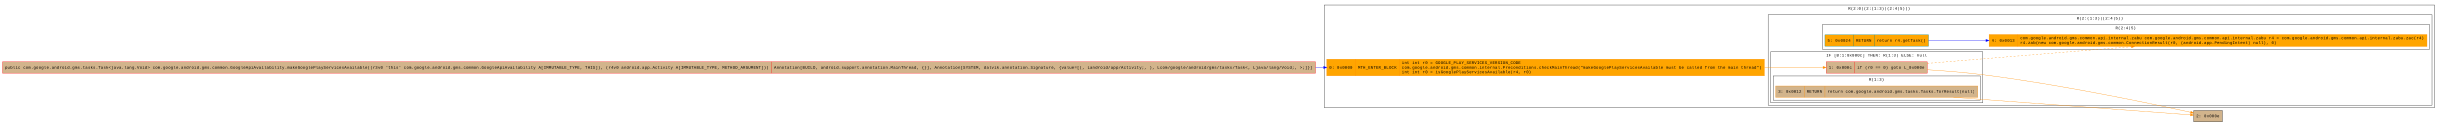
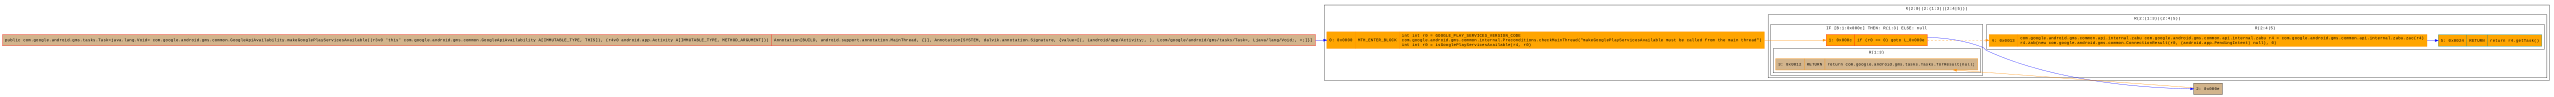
  digraph {
    fontname="Liberation Mono"
    rankdir=LR
    node [color=darkorange fillcolor=orange fontname="Liberation Mono" shape=record style=filled]
    edge [color=darkorange fontname="Liberation Mono"]
    n1 [fillcolor=tan label="{3\:\ 0x0012|RETURN\l|return com.google.android.gms.tasks.Tasks.forResult(null)\l}"]
-   n2 [color=red fillcolor=tan label="{1\:\ 0x000c|if (r0 == 0) goto L_0x000e\l}"]
+   n2 [color=red label="{1\:\ 0x000c|if (r0 == 0) goto L_0x000e\l}"]
    n3 [label="{4\:\ 0x0013|com.google.android.gms.common.api.internal.zabu com.google.android.gms.common.api.internal.zabu r4 = com.google.android.gms.common.api.internal.zabu.zac(r4)\lr4.zab(new com.google.android.gms.common.ConnectionResult(r0, (android.app.PendingIntent) null), 0)\l}"]
    n4 [color=teal label="{5\:\ 0x0024|RETURN\l|return r4.getTask()\l}"]
    n5 [label="{0\:\ 0x0000|MTH_ENTER_BLOCK\l|int int r0 = GOOGLE_PLAY_SERVICES_VERSION_CODE\lcom.google.android.gms.common.internal.Preconditions.checkMainThread(\"makeGooglePlayServicesAvailable must be called from the main thread\")\lint int r0 = isGooglePlayServicesAvailable(r4, r0)\l}"]
    n6 [color=black fillcolor=tan label="{2\:\ 0x000e}"]
    n7 [color=red fillcolor=tan label="{public com.google.android.gms.tasks.Task\<java.lang.Void\> com.google.android.gms.common.GoogleApiAvailability.makeGooglePlayServicesAvailable((r3v0 'this' com.google.android.gms.common.GoogleApiAvailability A[IMMUTABLE_TYPE, THIS]), (r4v0 android.app.Activity A[IMMUTABLE_TYPE, METHOD_ARGUMENT]))  | Annotation[BUILD, android.support.annotation.MainThread, \{\}], Annotation[SYSTEM, dalvik.annotation.Signature, \{value=[(, Landroid\/app\/Activity;, ), Lcom\/google\/android\/gms\/tasks\/Task\<, Ljava\/lang\/Void;, \>;]\}]\l}"]
    subgraph cluster_1 {
      label="R(2:0|(2:(1:3)|(2:4|5)))"
      n5
      subgraph cluster_2 {
        label="R(2:(1:3)|(2:4|5))"
        subgraph cluster_3 {
          label="IF [B:1:0x000c] THEN: R(1:3) ELSE: null"
          n2
          subgraph cluster_4 {
            label="R(1:3)"
            n1
          }
        }
        subgraph cluster_5 {
          label="R(2:4|5)"
          n3
          n4
        }
      }
    }
    n2 -> n3 [style=dashed]
-   n2 -> n6
-   n4 -> n3 [color=blue]
+   n2 -> n6 [color=blue]
+   n3 -> n4 [color=blue]
    n5 -> n2
-   n1 -> n6
+   n6 -> n1
    n7 -> n5 [color=blue]
  }
